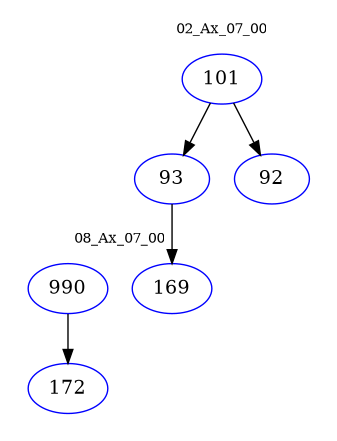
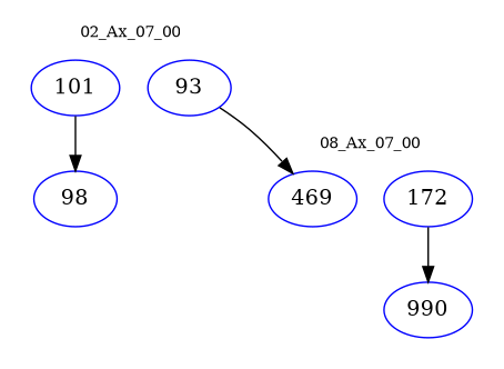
  digraph {
    node [color=blue]
    edge [color=black]
    n1 [label=172]
-   n2 [label=169]
+   n2 [label=469]
    n3 [label=990]
    n4 [label=101]
    n5 [label=93]
-   n6 [label=92]
+   n6 [label=98]
    subgraph cluster_1 {
      color=white
      fontsize=10
      label="08_Ax_07_00"
      n1
      n2
      n3
    }
    subgraph cluster_2 {
      color=white
      fontsize=10
      label="02_Ax_07_00"
      n4
      n5
      n6
    }
-   n3 -> n1
-   n4 -> n5
+   n1 -> n3
    n4 -> n6
    n5 -> n2
  }
